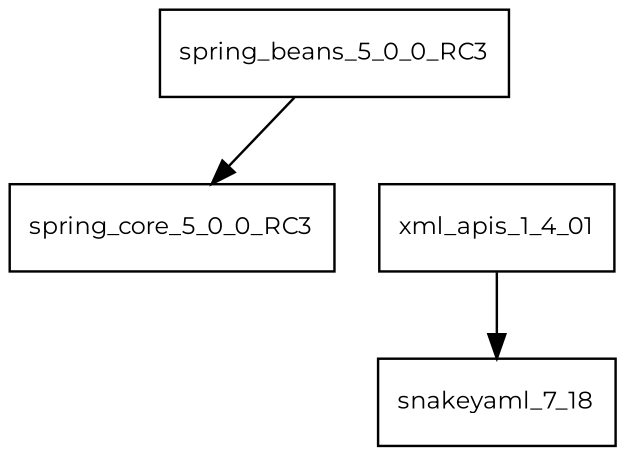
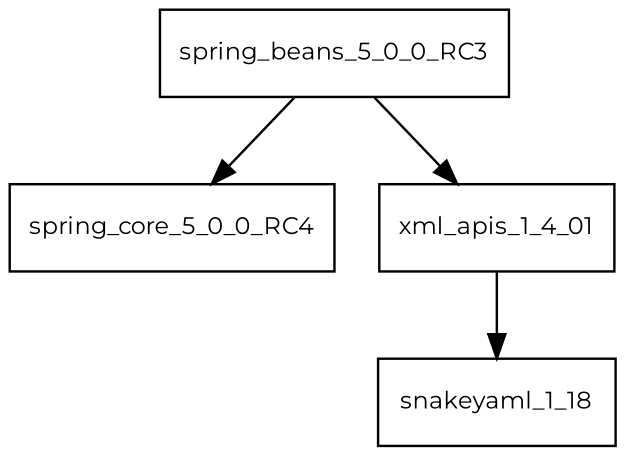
  digraph {
    fontname=Montserrat
    node [fontname=Montserrat fontsize=10.0 shape=box]
    edge [fontname=Montserrat]
    spring_beans_5_0_0_RC3
-   spring_core_5_0_0_RC3
+   spring_core_5_0_0_RC3 [label=spring_core_5_0_0_RC4]
    xml_apis_1_4_01
-   snakeyaml_1_18 [label=snakeyaml_7_18]
+   snakeyaml_1_18
    spring_beans_5_0_0_RC3 -> spring_core_5_0_0_RC3
+   spring_beans_5_0_0_RC3 -> xml_apis_1_4_01
    xml_apis_1_4_01 -> snakeyaml_1_18
  }
